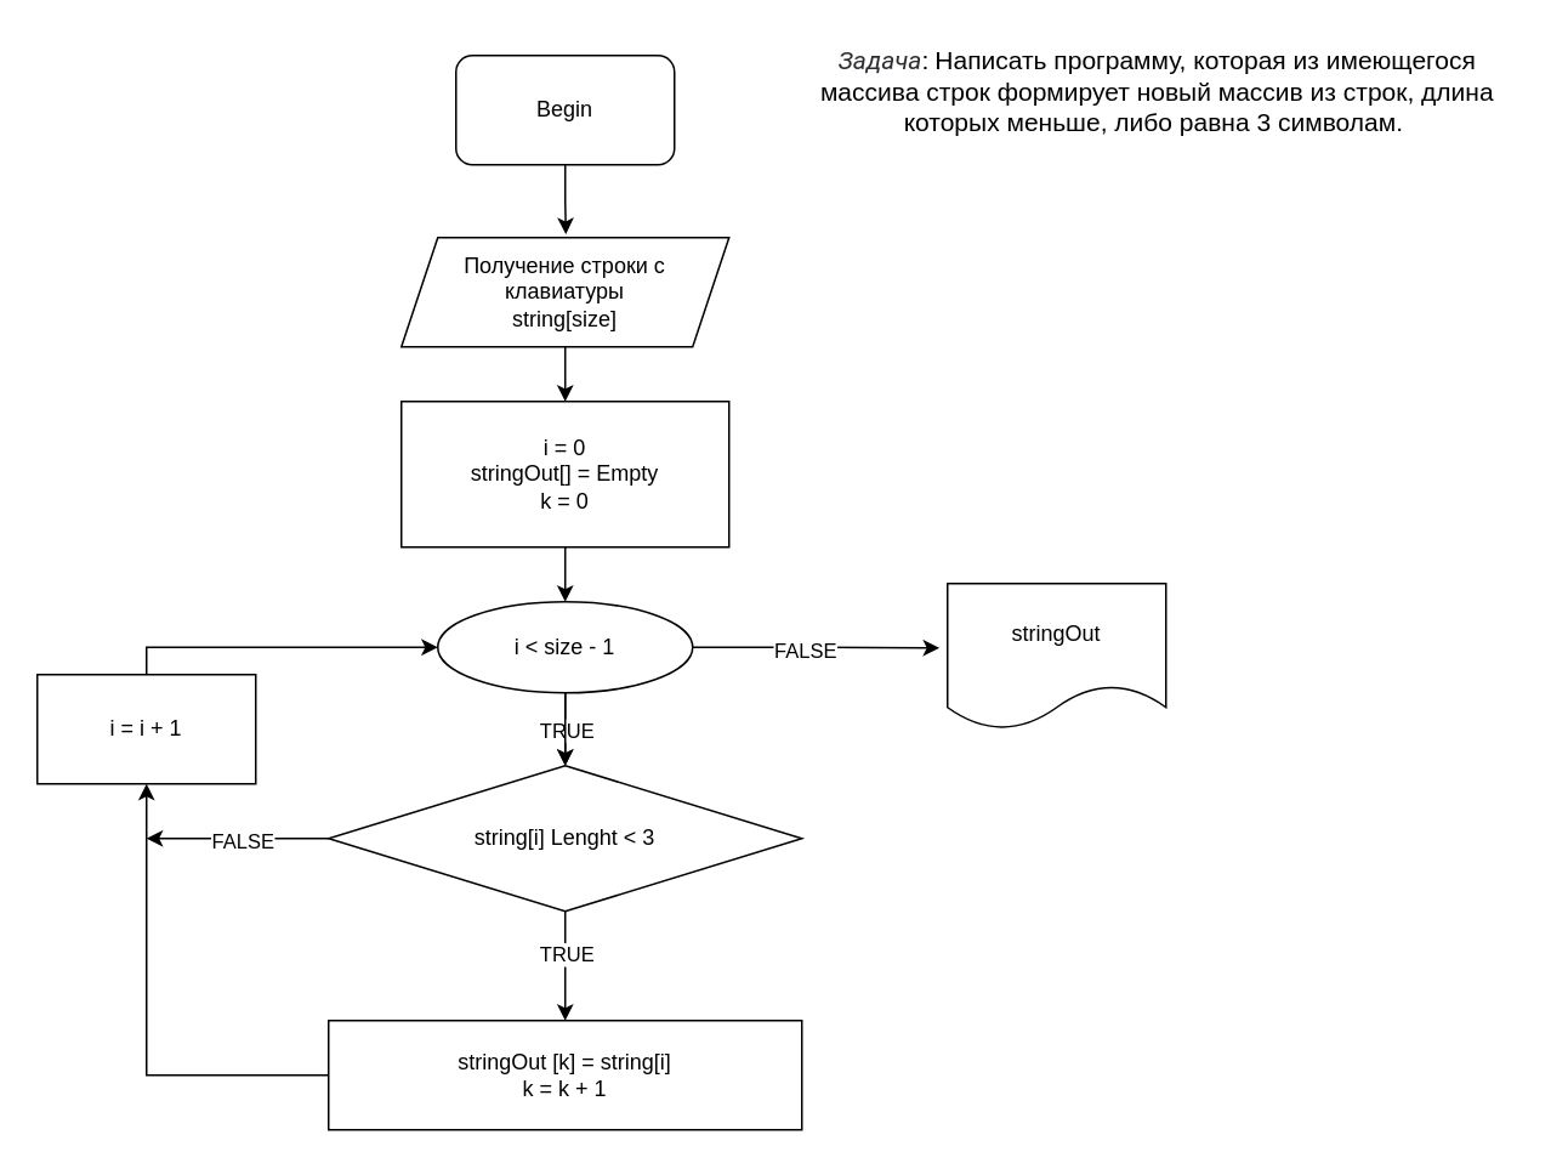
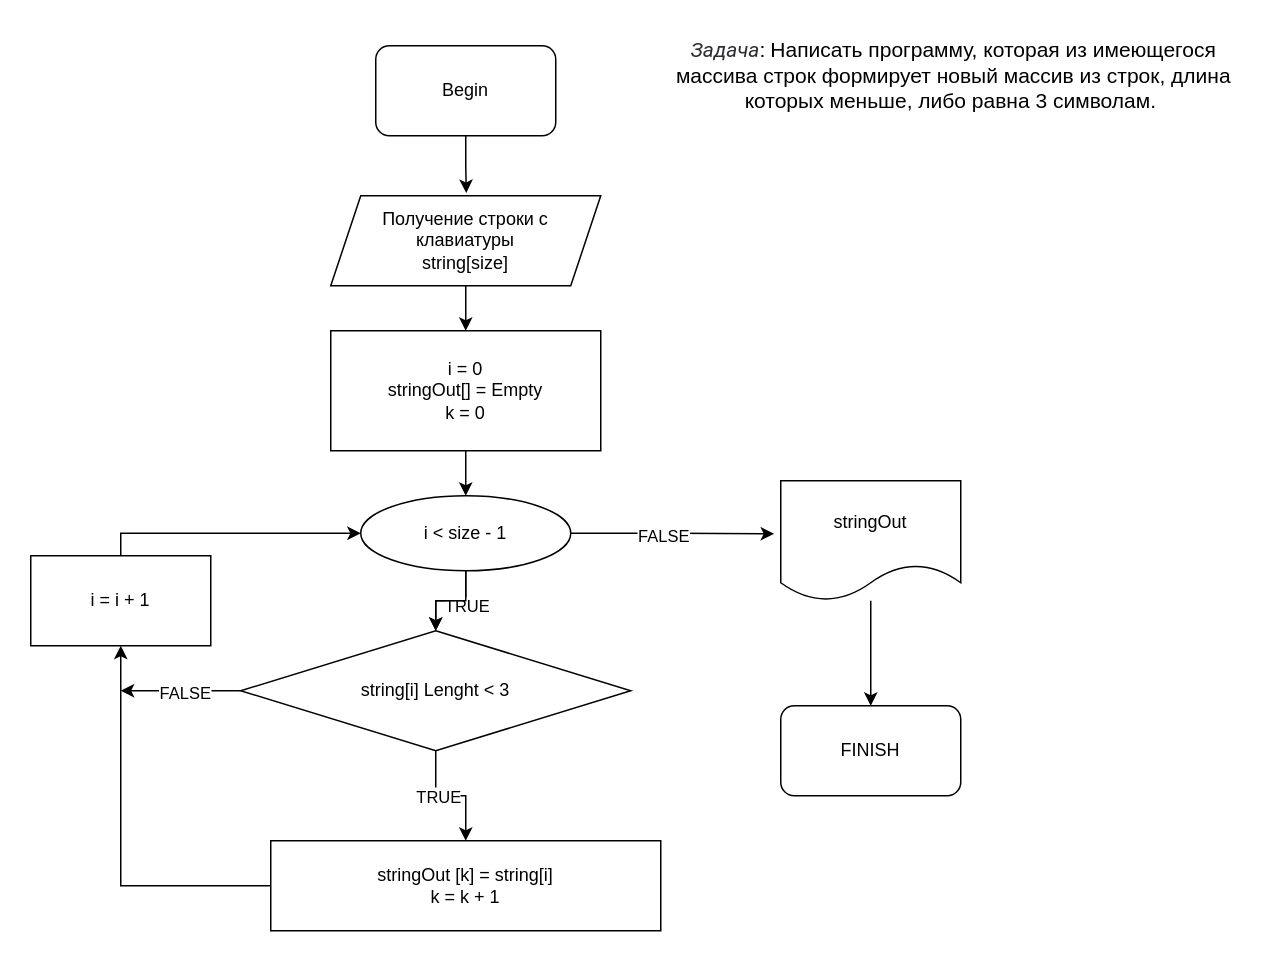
  <mxCell id="0" />
  <mxCell id="1" parent="0" />
  <mxCell id="2" value="Begin" style="rounded=1;whiteSpace=wrap;html=1;" vertex="1" parent="1"><mxGeometry x="250" y="30" width="120" height="60" as="geometry" /></mxCell>
  <mxCell id="3" value="" style="edgeStyle=orthogonalEdgeStyle;rounded=0;orthogonalLoop=1;jettySize=auto;html=1;" edge="1" parent="1" source="8" target="18"><mxGeometry relative="1" as="geometry" /></mxCell>
  <mxCell id="4" value="TRUE" style="edgeLabel;html=1;align=center;verticalAlign=middle;resizable=0;points=[];" vertex="1" connectable="0" parent="3"><mxGeometry x="-0.653" relative="1" as="geometry"><mxPoint y="13" as="offset" /></mxGeometry></mxCell>
  <mxCell id="5" value="" style="edgeStyle=orthogonalEdgeStyle;rounded=0;orthogonalLoop=1;jettySize=auto;html=1;" edge="1" parent="1" source="8" target="18"><mxGeometry relative="1" as="geometry" /></mxCell>
  <mxCell id="6" style="edgeStyle=orthogonalEdgeStyle;rounded=0;orthogonalLoop=1;jettySize=auto;html=1;entryX=-0.037;entryY=0.442;entryDx=0;entryDy=0;entryPerimeter=0;" edge="1" parent="1" source="8" target="22"><mxGeometry relative="1" as="geometry"><mxPoint x="510" y="355" as="targetPoint" /></mxGeometry></mxCell>
  <mxCell id="7" value="FALSE" style="edgeLabel;html=1;align=center;verticalAlign=middle;resizable=0;points=[];" vertex="1" connectable="0" parent="6"><mxGeometry x="-0.135" y="-1" relative="1" as="geometry"><mxPoint x="2" as="offset" /></mxGeometry></mxCell>
  <mxCell id="8" value="i &amp;lt; size - 1" style="ellipse;whiteSpace=wrap;html=1;" vertex="1" parent="1"><mxGeometry x="240" y="330" width="140" height="50" as="geometry" /></mxCell>
  <mxCell id="9" value="" style="edgeStyle=orthogonalEdgeStyle;rounded=0;orthogonalLoop=1;jettySize=auto;html=1;entryX=0.502;entryY=-0.031;entryDx=0;entryDy=0;entryPerimeter=0;" edge="1" parent="1" source="2" target="11"><mxGeometry relative="1" as="geometry"><mxPoint x="310" y="90" as="sourcePoint" /><mxPoint x="310" y="120" as="targetPoint" /></mxGeometry></mxCell>
  <mxCell id="10" value="" style="edgeStyle=orthogonalEdgeStyle;rounded=0;orthogonalLoop=1;jettySize=auto;html=1;" edge="1" parent="1" source="11" target="13"><mxGeometry relative="1" as="geometry" /></mxCell>
  <mxCell id="11" value="Получение строки с клавиатуры&lt;br&gt;string[size]" style="shape=parallelogram;perimeter=parallelogramPerimeter;whiteSpace=wrap;html=1;fixedSize=1;" vertex="1" parent="1"><mxGeometry x="220" y="130" width="180" height="60" as="geometry" /></mxCell>
  <mxCell id="12" value="" style="edgeStyle=orthogonalEdgeStyle;rounded=0;orthogonalLoop=1;jettySize=auto;html=1;" edge="1" parent="1" source="13" target="8"><mxGeometry relative="1" as="geometry" /></mxCell>
  <mxCell id="13" value="i = 0&lt;br&gt;stringOut[] = Empty&lt;br&gt;k = 0" style="rounded=0;whiteSpace=wrap;html=1;" vertex="1" parent="1"><mxGeometry x="220" y="220" width="180" height="80" as="geometry" /></mxCell>
  <mxCell id="14" value="" style="edgeStyle=orthogonalEdgeStyle;rounded=0;orthogonalLoop=1;jettySize=auto;html=1;" edge="1" parent="1" source="18" target="20"><mxGeometry relative="1" as="geometry" /></mxCell>
  <mxCell id="15" value="TRUE" style="edgeLabel;html=1;align=center;verticalAlign=middle;resizable=0;points=[];" vertex="1" connectable="0" parent="14"><mxGeometry x="-0.233" relative="1" as="geometry"><mxPoint as="offset" /></mxGeometry></mxCell>
  <mxCell id="16" style="edgeStyle=orthogonalEdgeStyle;rounded=0;orthogonalLoop=1;jettySize=auto;html=1;" edge="1" parent="1" source="18"><mxGeometry relative="1" as="geometry"><mxPoint x="80" y="460" as="targetPoint" /></mxGeometry></mxCell>
  <mxCell id="17" value="FALSE" style="edgeLabel;html=1;align=center;verticalAlign=middle;resizable=0;points=[];" vertex="1" connectable="0" parent="16"><mxGeometry x="-0.045" y="1" relative="1" as="geometry"><mxPoint as="offset" /></mxGeometry></mxCell>
- <mxCell id="18" value="string[i] Lenght &amp;lt; 3" style="rhombus;whiteSpace=wrap;html=1;" vertex="1" parent="1"><mxGeometry x="180" y="420" width="260" height="80" as="geometry" /></mxCell>
+ <mxCell id="18" value="string[i] Lenght &amp;lt; 3" style="rhombus;whiteSpace=wrap;html=1;" vertex="1" parent="1"><mxGeometry x="160" y="420" width="260" height="80" as="geometry" /></mxCell>
  <mxCell id="19" style="edgeStyle=orthogonalEdgeStyle;rounded=0;orthogonalLoop=1;jettySize=auto;html=1;entryX=0.5;entryY=1;entryDx=0;entryDy=0;" edge="1" parent="1" source="20" target="26"><mxGeometry relative="1" as="geometry"><Array as="points"><mxPoint x="80" y="590" /></Array></mxGeometry></mxCell>
  <mxCell id="20" value="stringOut [k] = string[i]&lt;br&gt;k = k + 1" style="whiteSpace=wrap;html=1;" vertex="1" parent="1"><mxGeometry x="180" y="560" width="260" height="60" as="geometry" /></mxCell>
+ <mxCell id="21" style="edgeStyle=orthogonalEdgeStyle;rounded=0;orthogonalLoop=1;jettySize=auto;html=1;entryX=0.5;entryY=0;entryDx=0;entryDy=0;" edge="1" parent="1" source="22" target="23"><mxGeometry relative="1" as="geometry" /></mxCell>
  <mxCell id="22" value="stringOut" style="shape=document;whiteSpace=wrap;html=1;boundedLbl=1;" vertex="1" parent="1"><mxGeometry x="520" y="320" width="120" height="80" as="geometry" /></mxCell>
+ <mxCell id="23" value="FINISH" style="rounded=1;whiteSpace=wrap;html=1;" vertex="1" parent="1"><mxGeometry x="520" y="470" width="120" height="60" as="geometry" /></mxCell>
  <mxCell id="24" value="&lt;font style=&quot;font-size: 14px;&quot;&gt;&lt;em style=&quot;box-sizing: border-box; color: rgb(44, 45, 48); font-family: Onest, Roboto, &amp;quot;San Francisco&amp;quot;, &amp;quot;Helvetica Neue&amp;quot;, Helvetica, Arial; text-align: start; background-color: rgb(255, 255, 255);&quot;&gt;Задача&lt;/em&gt;:&lt;/font&gt; &lt;font style=&quot;font-size: 14px;&quot;&gt;Написать программу, которая из имеющегося &lt;br&gt;массива строк формирует новый массив из строк, длина &lt;br&gt;которых меньше, либо равна 3 символам.&amp;nbsp;&lt;/font&gt;" style="text;html=1;align=center;verticalAlign=middle;resizable=0;points=[];autosize=1;strokeColor=none;fillColor=none;" vertex="1" parent="1"><mxGeometry x="440" y="20" width="390" height="60" as="geometry" /></mxCell>
  <mxCell id="25" style="edgeStyle=orthogonalEdgeStyle;rounded=0;orthogonalLoop=1;jettySize=auto;html=1;entryX=0;entryY=0.5;entryDx=0;entryDy=0;" edge="1" parent="1" source="26" target="8"><mxGeometry relative="1" as="geometry"><Array as="points"><mxPoint x="80" y="355" /></Array></mxGeometry></mxCell>
  <mxCell id="26" value="i = i + 1" style="rounded=0;whiteSpace=wrap;html=1;" vertex="1" parent="1"><mxGeometry x="20" y="370" width="120" height="60" as="geometry" /></mxCell>
